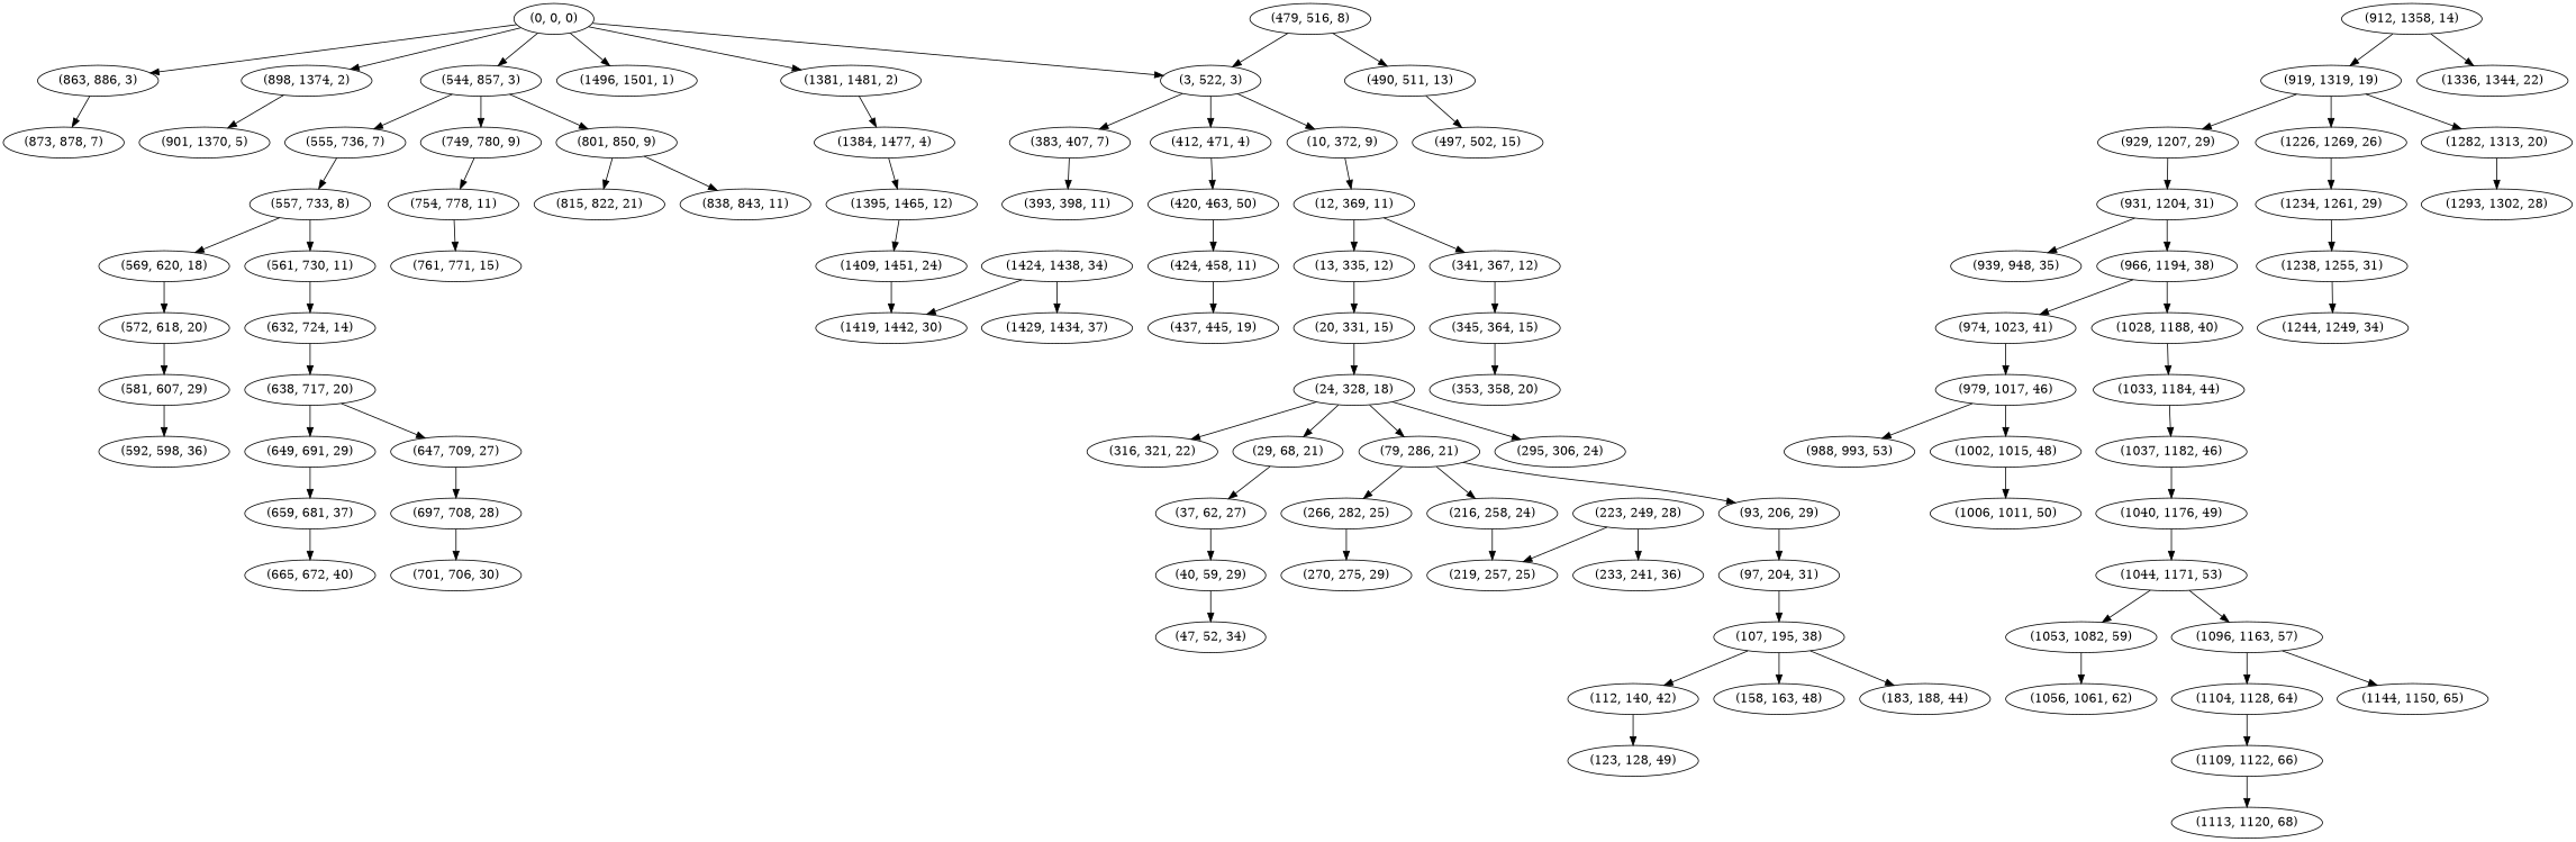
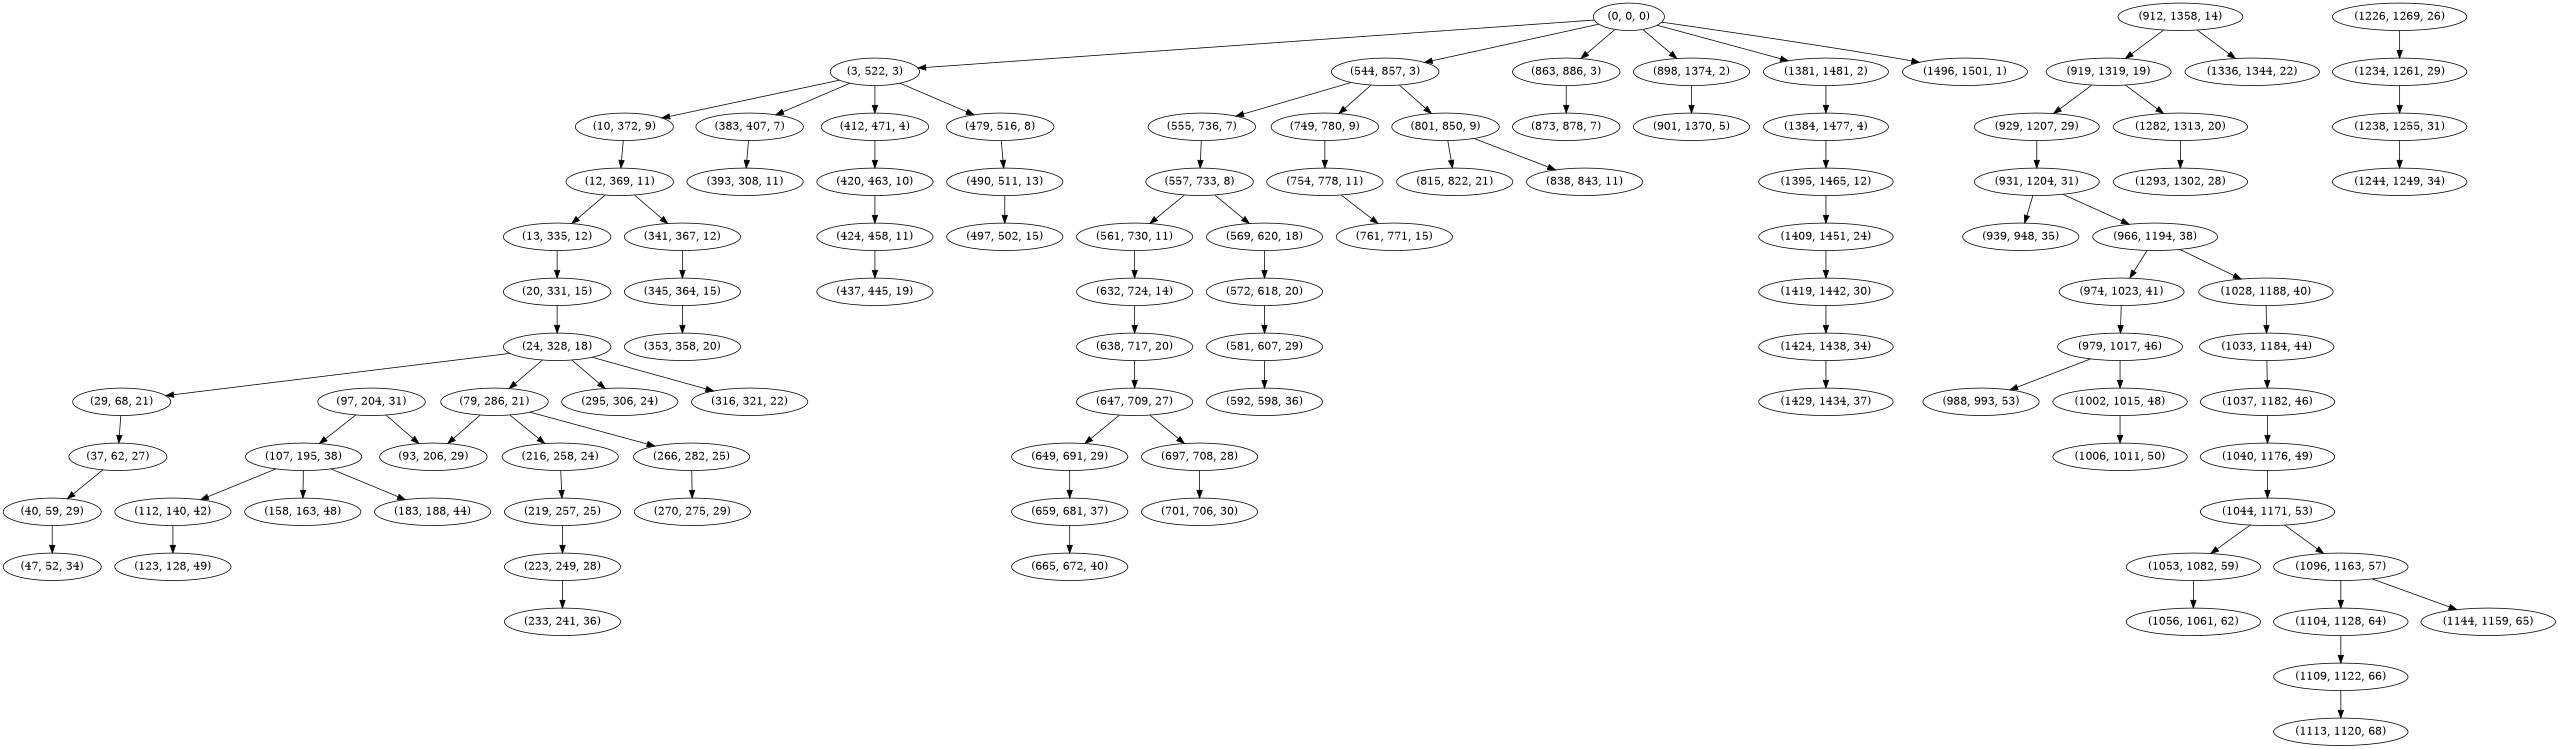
  digraph {
    "(0, 0, 0)"
    "(3, 522, 3)"
    "(544, 857, 3)"
    "(863, 886, 3)"
    "(898, 1374, 2)"
    "(1381, 1481, 2)"
    "(1496, 1501, 1)"
    "(10, 372, 9)"
    "(383, 407, 7)"
    "(412, 471, 4)"
    "(479, 516, 8)"
    "(555, 736, 7)"
    "(749, 780, 9)"
    "(801, 850, 9)"
    "(873, 878, 7)"
    "(901, 1370, 5)"
    "(1384, 1477, 4)"
    "(12, 369, 11)"
-   "(393, 398, 11)"
-   "(420, 463, 10)" [label="(420, 463, 50)"]
+   "(393, 398, 11)" [label="(393, 308, 11)"]
+   "(420, 463, 10)"
    "(490, 511, 13)"
    "(13, 335, 12)"
    "(341, 367, 12)"
    "(20, 331, 15)"
    "(345, 364, 15)"
    "(24, 328, 18)"
    "(29, 68, 21)"
    "(79, 286, 21)"
    "(295, 306, 24)"
    "(316, 321, 22)"
    "(37, 62, 27)"
    "(93, 206, 29)"
    "(216, 258, 24)"
    "(266, 282, 25)"
    "(40, 59, 29)"
    "(47, 52, 34)"
    "(97, 204, 31)"
    "(219, 257, 25)"
    "(270, 275, 29)"
    "(107, 195, 38)"
    "(112, 140, 42)"
    "(158, 163, 48)"
    "(183, 188, 44)"
    "(123, 128, 49)"
    "(223, 249, 28)"
    "(233, 241, 36)"
    "(353, 358, 20)"
    "(424, 458, 11)"
    "(437, 445, 19)"
    "(497, 502, 15)"
    "(557, 733, 8)"
    "(754, 778, 11)"
    "(815, 822, 21)"
    "(838, 843, 11)"
    "(561, 730, 11)"
    "(569, 620, 18)"
    "(632, 724, 14)"
    "(572, 618, 20)"
    "(638, 717, 20)"
    "(581, 607, 29)"
    "(592, 598, 36)"
    "(647, 709, 27)"
    "(649, 691, 29)"
    "(697, 708, 28)"
    "(659, 681, 37)"
    "(701, 706, 30)"
    "(665, 672, 40)"
    "(761, 771, 15)"
    "(912, 1358, 14)"
    "(919, 1319, 19)"
    "(1336, 1344, 22)"
    "(929, 1207, 29)"
    "(1226, 1269, 26)"
    "(1282, 1313, 20)"
    "(931, 1204, 31)"
    "(1234, 1261, 29)"
    "(1293, 1302, 28)"
    "(939, 948, 35)"
    "(966, 1194, 38)"
    "(974, 1023, 41)"
    "(1028, 1188, 40)"
    "(979, 1017, 46)"
    "(1033, 1184, 44)"
    "(988, 993, 53)"
    "(1002, 1015, 48)"
    "(1006, 1011, 50)"
    "(1037, 1182, 46)"
    "(1040, 1176, 49)"
    "(1044, 1171, 53)"
    "(1053, 1082, 59)"
    "(1096, 1163, 57)"
    "(1056, 1061, 62)"
    "(1104, 1128, 64)"
-   "(1144, 1150, 65)"
+   "(1144, 1150, 65)" [label="(1144, 1159, 65)"]
    "(1109, 1122, 66)"
    "(1113, 1120, 68)"
    "(1238, 1255, 31)"
    "(1244, 1249, 34)"
    "(1395, 1465, 12)"
    "(1409, 1451, 24)"
    "(1419, 1442, 30)"
    "(1424, 1438, 34)"
    "(1429, 1434, 37)"
    "(0, 0, 0)" -> "(3, 522, 3)"
    "(0, 0, 0)" -> "(544, 857, 3)"
    "(0, 0, 0)" -> "(863, 886, 3)"
    "(0, 0, 0)" -> "(898, 1374, 2)"
    "(0, 0, 0)" -> "(1381, 1481, 2)"
    "(0, 0, 0)" -> "(1496, 1501, 1)"
    "(3, 522, 3)" -> "(10, 372, 9)"
    "(3, 522, 3)" -> "(383, 407, 7)"
    "(3, 522, 3)" -> "(412, 471, 4)"
-   "(479, 516, 8)" -> "(3, 522, 3)"
+   "(3, 522, 3)" -> "(479, 516, 8)"
    "(544, 857, 3)" -> "(555, 736, 7)"
    "(544, 857, 3)" -> "(749, 780, 9)"
    "(544, 857, 3)" -> "(801, 850, 9)"
    "(863, 886, 3)" -> "(873, 878, 7)"
    "(898, 1374, 2)" -> "(901, 1370, 5)"
    "(1381, 1481, 2)" -> "(1384, 1477, 4)"
    "(10, 372, 9)" -> "(12, 369, 11)"
    "(383, 407, 7)" -> "(393, 398, 11)"
    "(412, 471, 4)" -> "(420, 463, 10)"
    "(479, 516, 8)" -> "(490, 511, 13)"
    "(555, 736, 7)" -> "(557, 733, 8)"
    "(749, 780, 9)" -> "(754, 778, 11)"
    "(801, 850, 9)" -> "(815, 822, 21)"
    "(801, 850, 9)" -> "(838, 843, 11)"
    "(1384, 1477, 4)" -> "(1395, 1465, 12)"
    "(12, 369, 11)" -> "(13, 335, 12)"
    "(12, 369, 11)" -> "(341, 367, 12)"
    "(420, 463, 10)" -> "(424, 458, 11)"
    "(490, 511, 13)" -> "(497, 502, 15)"
    "(13, 335, 12)" -> "(20, 331, 15)"
    "(341, 367, 12)" -> "(345, 364, 15)"
    "(20, 331, 15)" -> "(24, 328, 18)"
    "(345, 364, 15)" -> "(353, 358, 20)"
    "(24, 328, 18)" -> "(29, 68, 21)"
    "(24, 328, 18)" -> "(79, 286, 21)"
    "(24, 328, 18)" -> "(295, 306, 24)"
    "(24, 328, 18)" -> "(316, 321, 22)"
    "(29, 68, 21)" -> "(37, 62, 27)"
    "(79, 286, 21)" -> "(93, 206, 29)"
    "(79, 286, 21)" -> "(216, 258, 24)"
    "(79, 286, 21)" -> "(266, 282, 25)"
    "(37, 62, 27)" -> "(40, 59, 29)"
-   "(93, 206, 29)" -> "(97, 204, 31)"
+   "(97, 204, 31)" -> "(93, 206, 29)"
    "(216, 258, 24)" -> "(219, 257, 25)"
    "(266, 282, 25)" -> "(270, 275, 29)"
    "(40, 59, 29)" -> "(47, 52, 34)"
    "(97, 204, 31)" -> "(107, 195, 38)"
-   "(223, 249, 28)" -> "(219, 257, 25)"
+   "(219, 257, 25)" -> "(223, 249, 28)"
    "(107, 195, 38)" -> "(112, 140, 42)"
    "(107, 195, 38)" -> "(158, 163, 48)"
    "(107, 195, 38)" -> "(183, 188, 44)"
    "(112, 140, 42)" -> "(123, 128, 49)"
    "(223, 249, 28)" -> "(233, 241, 36)"
    "(424, 458, 11)" -> "(437, 445, 19)"
    "(557, 733, 8)" -> "(561, 730, 11)"
    "(557, 733, 8)" -> "(569, 620, 18)"
    "(754, 778, 11)" -> "(761, 771, 15)"
    "(561, 730, 11)" -> "(632, 724, 14)"
    "(569, 620, 18)" -> "(572, 618, 20)"
    "(632, 724, 14)" -> "(638, 717, 20)"
    "(572, 618, 20)" -> "(581, 607, 29)"
    "(638, 717, 20)" -> "(647, 709, 27)"
    "(581, 607, 29)" -> "(592, 598, 36)"
-   "(638, 717, 20)" -> "(649, 691, 29)"
+   "(647, 709, 27)" -> "(649, 691, 29)"
    "(647, 709, 27)" -> "(697, 708, 28)"
    "(649, 691, 29)" -> "(659, 681, 37)"
    "(697, 708, 28)" -> "(701, 706, 30)"
    "(659, 681, 37)" -> "(665, 672, 40)"
    "(912, 1358, 14)" -> "(919, 1319, 19)"
    "(912, 1358, 14)" -> "(1336, 1344, 22)"
    "(919, 1319, 19)" -> "(929, 1207, 29)"
-   "(919, 1319, 19)" -> "(1226, 1269, 26)"
    "(919, 1319, 19)" -> "(1282, 1313, 20)"
    "(929, 1207, 29)" -> "(931, 1204, 31)"
    "(1226, 1269, 26)" -> "(1234, 1261, 29)"
    "(1282, 1313, 20)" -> "(1293, 1302, 28)"
    "(931, 1204, 31)" -> "(939, 948, 35)"
    "(931, 1204, 31)" -> "(966, 1194, 38)"
    "(1234, 1261, 29)" -> "(1238, 1255, 31)"
    "(966, 1194, 38)" -> "(974, 1023, 41)"
    "(966, 1194, 38)" -> "(1028, 1188, 40)"
    "(974, 1023, 41)" -> "(979, 1017, 46)"
    "(1028, 1188, 40)" -> "(1033, 1184, 44)"
    "(979, 1017, 46)" -> "(988, 993, 53)"
    "(979, 1017, 46)" -> "(1002, 1015, 48)"
    "(1033, 1184, 44)" -> "(1037, 1182, 46)"
    "(1002, 1015, 48)" -> "(1006, 1011, 50)"
    "(1037, 1182, 46)" -> "(1040, 1176, 49)"
    "(1040, 1176, 49)" -> "(1044, 1171, 53)"
    "(1044, 1171, 53)" -> "(1053, 1082, 59)"
    "(1044, 1171, 53)" -> "(1096, 1163, 57)"
    "(1053, 1082, 59)" -> "(1056, 1061, 62)"
    "(1096, 1163, 57)" -> "(1104, 1128, 64)"
    "(1096, 1163, 57)" -> "(1144, 1150, 65)"
    "(1104, 1128, 64)" -> "(1109, 1122, 66)"
    "(1109, 1122, 66)" -> "(1113, 1120, 68)"
    "(1238, 1255, 31)" -> "(1244, 1249, 34)"
    "(1395, 1465, 12)" -> "(1409, 1451, 24)"
    "(1409, 1451, 24)" -> "(1419, 1442, 30)"
-   "(1424, 1438, 34)" -> "(1419, 1442, 30)"
+   "(1419, 1442, 30)" -> "(1424, 1438, 34)"
    "(1424, 1438, 34)" -> "(1429, 1434, 37)"
  }
